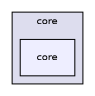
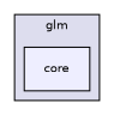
  digraph {
    compound=true
    rankdir=LR
    n1 [fillcolor="#eeeeff" fontname=Helvetica fontsize=10 label=core pencolor=black shape=box style=filled]
    subgraph cluster_1 {
      bgcolor="#ddddee"
      fontname=Helvetica
      fontsize=10
-     label=core
+     label=glm
      pencolor=black
      n1
    }
  }
